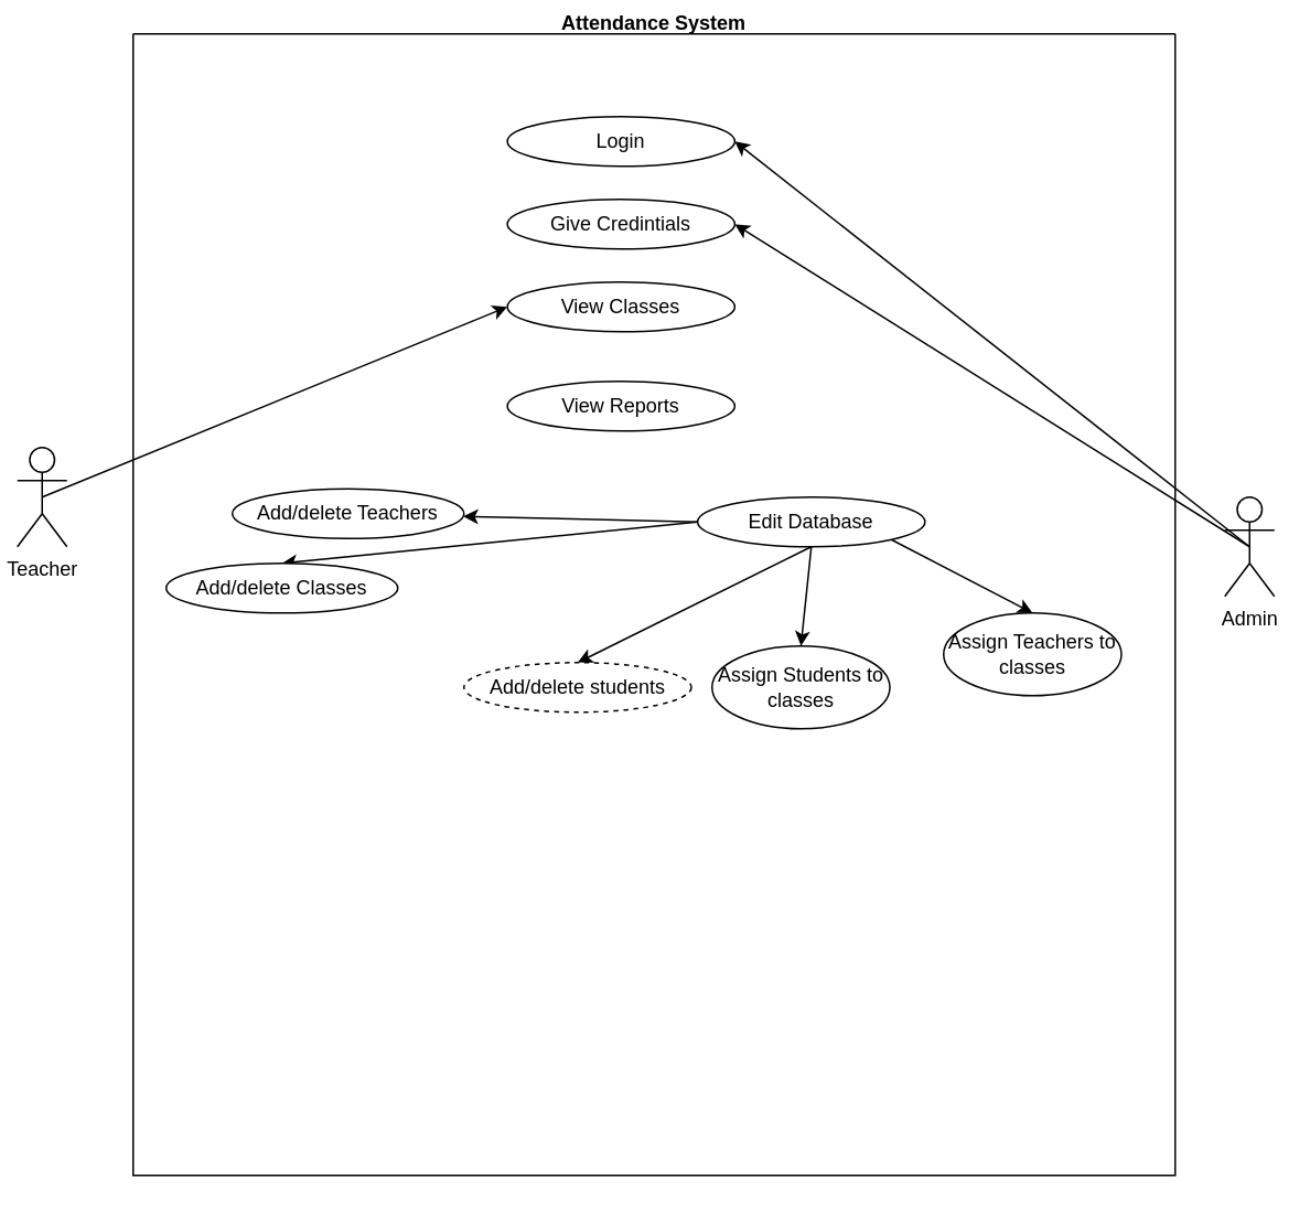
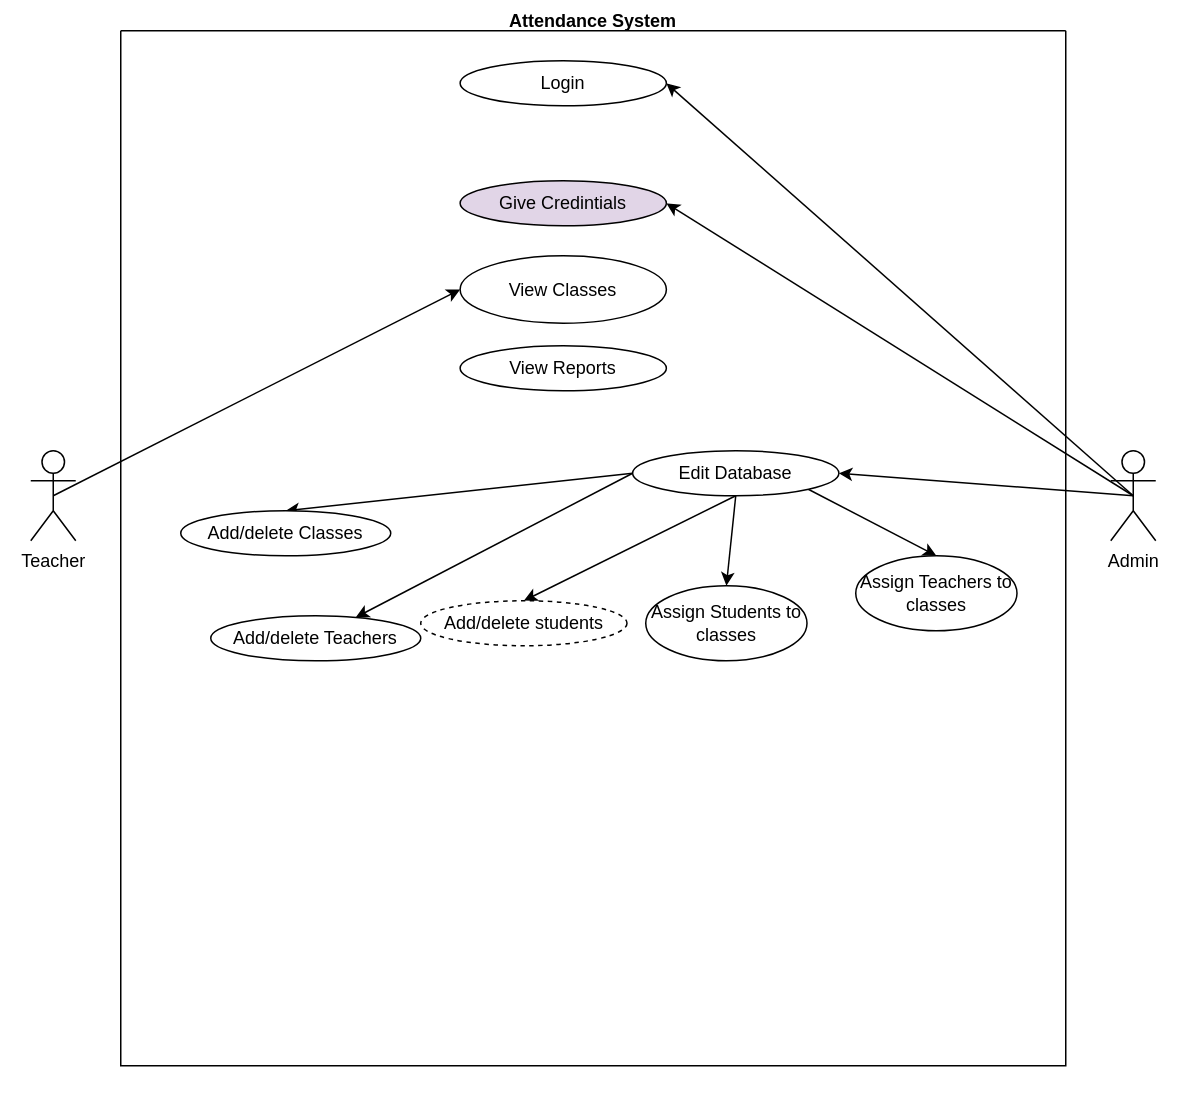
  <mxCell id="0" />
  <mxCell id="1" parent="0" />
  <mxCell id="2" style="rounded=0;orthogonalLoop=1;jettySize=auto;html=1;exitX=0.5;exitY=0.5;exitDx=0;exitDy=0;exitPerimeter=0;entryX=0;entryY=0.5;entryDx=0;entryDy=0;" edge="1" parent="1" source="3" target="11"><mxGeometry relative="1" as="geometry" /></mxCell>
- <mxCell id="3" value="Teacher" style="shape=umlActor;verticalLabelPosition=bottom;verticalAlign=top;html=1;outlineConnect=0;" vertex="1" parent="1"><mxGeometry x="10" y="270" width="30" height="60" as="geometry" /></mxCell>
+ <mxCell id="3" value="Teacher" style="shape=umlActor;verticalLabelPosition=bottom;verticalAlign=top;html=1;outlineConnect=0;" vertex="1" parent="1"><mxGeometry x="20" y="300" width="30" height="60" as="geometry" /></mxCell>
  <mxCell id="4" style="rounded=0;orthogonalLoop=1;jettySize=auto;html=1;exitX=0.5;exitY=0.5;exitDx=0;exitDy=0;exitPerimeter=0;entryX=1;entryY=0.5;entryDx=0;entryDy=0;" edge="1" parent="1" source="7" target="9"><mxGeometry relative="1" as="geometry" /></mxCell>
  <mxCell id="5" style="rounded=0;orthogonalLoop=1;jettySize=auto;html=1;exitX=0.5;exitY=0.5;exitDx=0;exitDy=0;exitPerimeter=0;entryX=1;entryY=0.5;entryDx=0;entryDy=0;" edge="1" parent="1" source="7" target="10"><mxGeometry relative="1" as="geometry" /></mxCell>
+ <mxCell id="6" style="rounded=0;orthogonalLoop=1;jettySize=auto;html=1;exitX=0.5;exitY=0.5;exitDx=0;exitDy=0;exitPerimeter=0;entryX=1;entryY=0.5;entryDx=0;entryDy=0;" edge="1" parent="1" source="7" target="18"><mxGeometry relative="1" as="geometry" /></mxCell>
  <mxCell id="7" value="Admin" style="shape=umlActor;verticalLabelPosition=bottom;verticalAlign=top;html=1;outlineConnect=0;" vertex="1" parent="1"><mxGeometry x="740" y="300" width="30" height="60" as="geometry" /></mxCell>
  <mxCell id="8" value="Attendance System&#10;" style="swimlane;startSize=0;" vertex="1" parent="1"><mxGeometry x="80" y="20" width="630" height="690" as="geometry" /></mxCell>
- <mxCell id="9" value="Login" style="ellipse;whiteSpace=wrap;html=1;" vertex="1" parent="8"><mxGeometry x="226.25" y="50" width="137.5" height="30" as="geometry" /></mxCell>
- <mxCell id="10" value="Give Credintials" style="ellipse;whiteSpace=wrap;html=1;" vertex="1" parent="8"><mxGeometry x="226.25" y="100" width="137.5" height="30" as="geometry" /></mxCell>
- <mxCell id="11" value="View Classes" style="ellipse;whiteSpace=wrap;html=1;" vertex="1" parent="8"><mxGeometry x="226.25" y="150" width="137.5" height="30" as="geometry" /></mxCell>
+ <mxCell id="9" value="Login" style="ellipse;whiteSpace=wrap;html=1;" vertex="1" parent="8"><mxGeometry x="226.25" y="20" width="137.5" height="30" as="geometry" /></mxCell>
+ <mxCell id="10" value="Give Credintials" style="ellipse;whiteSpace=wrap;html=1;fillColor=#e1d5e7;" vertex="1" parent="8"><mxGeometry x="226.25" y="100" width="137.5" height="30" as="geometry" /></mxCell>
+ <mxCell id="11" value="View Classes" style="ellipse;whiteSpace=wrap;html=1;" vertex="1" parent="8"><mxGeometry x="226.25" y="150" width="137.5" height="45" as="geometry" /></mxCell>
  <mxCell id="12" value="View Reports" style="ellipse;whiteSpace=wrap;html=1;" vertex="1" parent="8"><mxGeometry x="226.25" y="210" width="137.5" height="30" as="geometry" /></mxCell>
  <mxCell id="13" style="rounded=0;orthogonalLoop=1;jettySize=auto;html=1;exitX=0.5;exitY=1;exitDx=0;exitDy=0;entryX=0.5;entryY=0;entryDx=0;entryDy=0;" edge="1" parent="8" source="18" target="19"><mxGeometry relative="1" as="geometry" /></mxCell>
  <mxCell id="14" style="rounded=0;orthogonalLoop=1;jettySize=auto;html=1;exitX=0;exitY=0.5;exitDx=0;exitDy=0;entryX=0.5;entryY=0;entryDx=0;entryDy=0;" edge="1" parent="8" source="18" target="20"><mxGeometry relative="1" as="geometry" /></mxCell>
  <mxCell id="15" style="rounded=0;orthogonalLoop=1;jettySize=auto;html=1;exitX=1;exitY=1;exitDx=0;exitDy=0;entryX=0.5;entryY=0;entryDx=0;entryDy=0;" edge="1" parent="8" source="18" target="21"><mxGeometry relative="1" as="geometry" /></mxCell>
  <mxCell id="16" style="rounded=0;orthogonalLoop=1;jettySize=auto;html=1;exitX=0.5;exitY=1;exitDx=0;exitDy=0;entryX=0.5;entryY=0;entryDx=0;entryDy=0;" edge="1" parent="8" source="18" target="22"><mxGeometry relative="1" as="geometry" /></mxCell>
  <mxCell id="17" style="rounded=0;orthogonalLoop=1;jettySize=auto;html=1;exitX=0;exitY=0.5;exitDx=0;exitDy=0;" edge="1" parent="8" source="18" target="23"><mxGeometry relative="1" as="geometry" /></mxCell>
  <mxCell id="18" value="Edit&amp;nbsp;Database" style="ellipse;whiteSpace=wrap;html=1;" vertex="1" parent="8"><mxGeometry x="341.25" y="280" width="137.5" height="30" as="geometry" /></mxCell>
  <mxCell id="19" value="Add/delete students" style="ellipse;whiteSpace=wrap;html=1;dashed=1;" vertex="1" parent="8"><mxGeometry x="200" y="380" width="137.5" height="30" as="geometry" /></mxCell>
- <mxCell id="20" value="Add/delete Classes" style="ellipse;whiteSpace=wrap;html=1;" vertex="1" parent="8"><mxGeometry x="20" y="320" width="140" height="30" as="geometry" /></mxCell>
+ <mxCell id="20" value="Add/delete Classes" style="ellipse;whiteSpace=wrap;html=1;" vertex="1" parent="8"><mxGeometry x="40" y="320" width="140" height="30" as="geometry" /></mxCell>
  <mxCell id="21" value="Assign Teachers to classes" style="ellipse;whiteSpace=wrap;html=1;" vertex="1" parent="8"><mxGeometry x="490" y="350" width="107.5" height="50" as="geometry" /></mxCell>
  <mxCell id="22" value="Assign Students to classes" style="ellipse;whiteSpace=wrap;html=1;" vertex="1" parent="8"><mxGeometry x="350" y="370" width="107.5" height="50" as="geometry" /></mxCell>
- <mxCell id="23" value="Add/delete Teachers" style="ellipse;whiteSpace=wrap;html=1;" vertex="1" parent="8"><mxGeometry x="60" y="275" width="140" height="30" as="geometry" /></mxCell>
+ <mxCell id="23" value="Add/delete Teachers" style="ellipse;whiteSpace=wrap;html=1;" vertex="1" parent="8"><mxGeometry x="60" y="390" width="140" height="30" as="geometry" /></mxCell>
